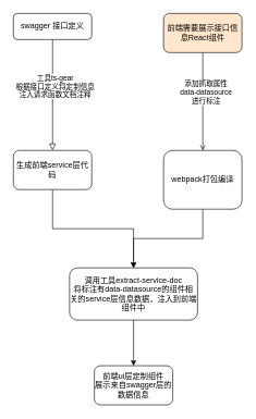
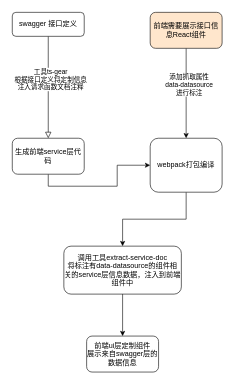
  <mxCell id="0" />
  <mxCell id="1" parent="0" />
  <mxCell id="2" value="" style="rounded=0;html=1;jettySize=auto;orthogonalLoop=1;fontSize=11;endArrow=block;endFill=0;endSize=8;strokeWidth=1;shadow=0;labelBackgroundColor=none;edgeStyle=orthogonalEdgeStyle;entryX=0.5;entryY=0;entryDx=0;entryDy=0;" parent="1" source="4" target="6" edge="1"><mxGeometry relative="1" as="geometry"><mxPoint x="80" y="230" as="targetPoint" /></mxGeometry></mxCell>
  <mxCell id="3" value="工具ts-gear&lt;br&gt;根据接口定义将定制信息&lt;br&gt;注入请求函数文档注释" style="edgeLabel;html=1;align=center;verticalAlign=middle;resizable=0;points=[];" vertex="1" connectable="0" parent="2"><mxGeometry x="-0.165" y="3" relative="1" as="geometry"><mxPoint as="offset" /></mxGeometry></mxCell>
  <mxCell id="4" value="swagger 接口定义" style="rounded=1;whiteSpace=wrap;html=1;fontSize=12;glass=0;strokeWidth=1;shadow=0;" parent="1" vertex="1"><mxGeometry x="20" y="20" width="120" height="40" as="geometry" /></mxCell>
- <mxCell id="5" style="edgeStyle=orthogonalEdgeStyle;rounded=0;orthogonalLoop=1;jettySize=auto;html=1;exitX=0.5;exitY=1;exitDx=0;exitDy=0;" edge="1" parent="1" source="6" target="13"><mxGeometry relative="1" as="geometry" /></mxCell>
+ <mxCell id="5" style="edgeStyle=orthogonalEdgeStyle;rounded=0;orthogonalLoop=1;jettySize=auto;html=1;exitX=0.5;exitY=1;exitDx=0;exitDy=0;" edge="1" parent="1" source="6" target="11"><mxGeometry relative="1" as="geometry" /></mxCell>
  <mxCell id="6" value="&lt;span&gt;生成前端service层代码&lt;/span&gt;" style="rounded=1;whiteSpace=wrap;html=1;" vertex="1" parent="1"><mxGeometry x="20" y="230" width="120" height="60" as="geometry" /></mxCell>
- <mxCell id="7" style="edgeStyle=orthogonalEdgeStyle;rounded=0;orthogonalLoop=1;jettySize=auto;html=1;exitX=0.5;exitY=1;exitDx=0;exitDy=0;entryX=0.5;entryY=0;entryDx=0;entryDy=0;endArrow=open;" edge="1" parent="1" source="9" target="11"><mxGeometry relative="1" as="geometry"><mxPoint x="310" y="230" as="targetPoint" /></mxGeometry></mxCell>
+ <mxCell id="7" style="edgeStyle=orthogonalEdgeStyle;rounded=0;orthogonalLoop=1;jettySize=auto;html=1;exitX=0.5;exitY=1;exitDx=0;exitDy=0;entryX=0.5;entryY=0;entryDx=0;entryDy=0;" edge="1" parent="1" source="9" target="11"><mxGeometry relative="1" as="geometry"><mxPoint x="310" y="230" as="targetPoint" /></mxGeometry></mxCell>
  <mxCell id="8" value="添加抓取属性&lt;br&gt;data-datasource&lt;br&gt;进行标注" style="edgeLabel;html=1;align=center;verticalAlign=middle;resizable=0;points=[];" vertex="1" connectable="0" parent="7"><mxGeometry x="-0.2" y="4" relative="1" as="geometry"><mxPoint as="offset" /></mxGeometry></mxCell>
  <mxCell id="9" value="前端需要展示接口信息React组件" style="rounded=1;whiteSpace=wrap;html=1;fillColor=#ffe6cc;" vertex="1" parent="1"><mxGeometry x="250" y="20" width="120" height="60" as="geometry" /></mxCell>
  <mxCell id="10" value="" style="edgeStyle=orthogonalEdgeStyle;rounded=0;orthogonalLoop=1;jettySize=auto;html=1;" edge="1" parent="1" source="11" target="13"><mxGeometry relative="1" as="geometry" /></mxCell>
  <mxCell id="11" value="webpack打包编译" style="rounded=1;whiteSpace=wrap;html=1;" vertex="1" parent="1"><mxGeometry x="250" y="230" width="120" height="90" as="geometry" /></mxCell>
  <mxCell id="12" value="" style="edgeStyle=orthogonalEdgeStyle;rounded=0;orthogonalLoop=1;jettySize=auto;html=1;" edge="1" parent="1" source="13" target="14"><mxGeometry relative="1" as="geometry" /></mxCell>
  <mxCell id="13" value="调用工具extract-service-doc&lt;br&gt;将标注有data-datasource的组件相关的service层信息数据，注入到前端组件中" style="rounded=1;whiteSpace=wrap;html=1;" vertex="1" parent="1"><mxGeometry x="106" y="410" width="196" height="80" as="geometry" /></mxCell>
  <mxCell id="14" value="前端ui层定制组件&lt;br&gt;展示来自swagger层的数据信息" style="whiteSpace=wrap;html=1;rounded=1;" vertex="1" parent="1"><mxGeometry x="144" y="560" width="120" height="60" as="geometry" /></mxCell>
